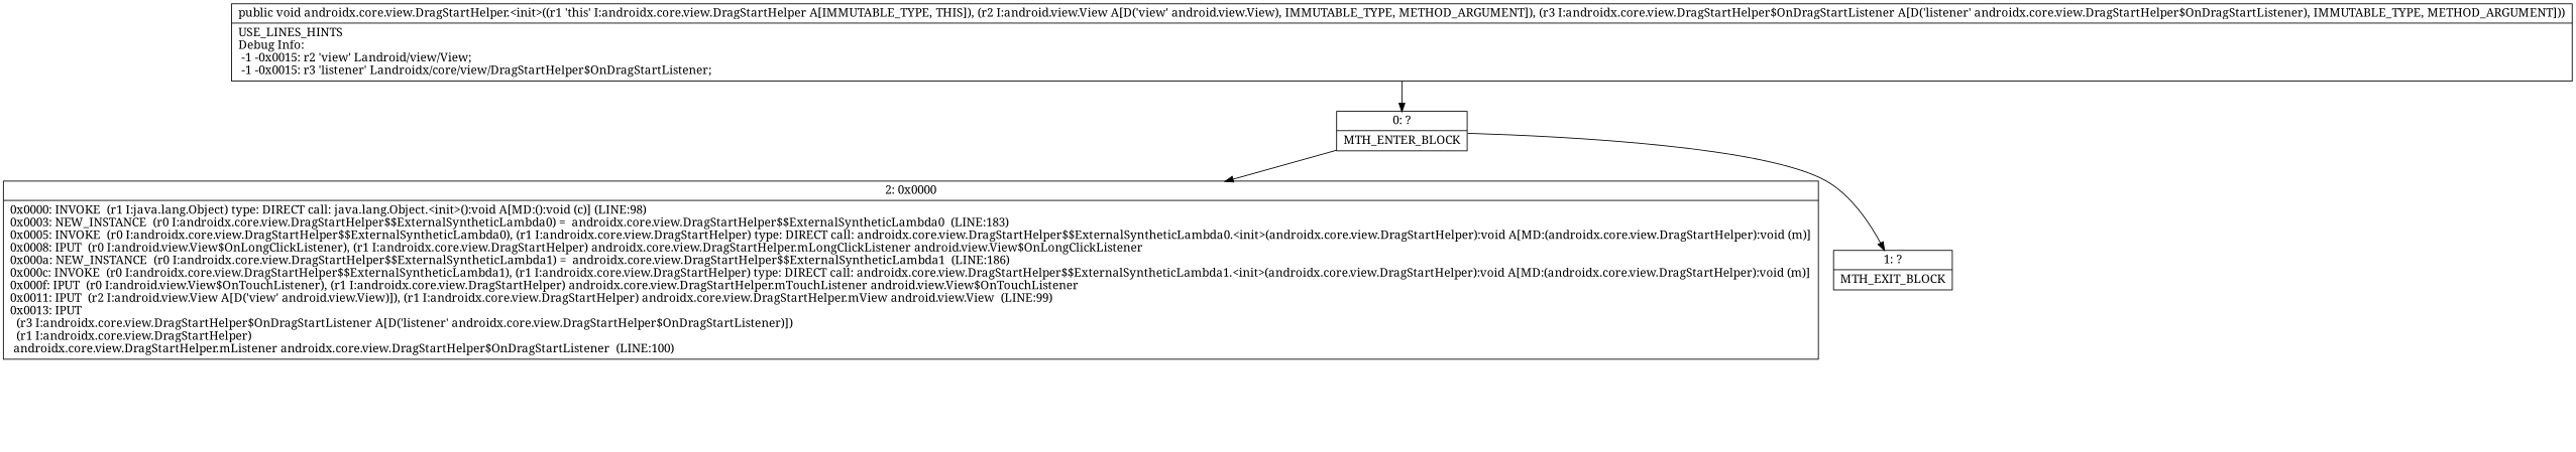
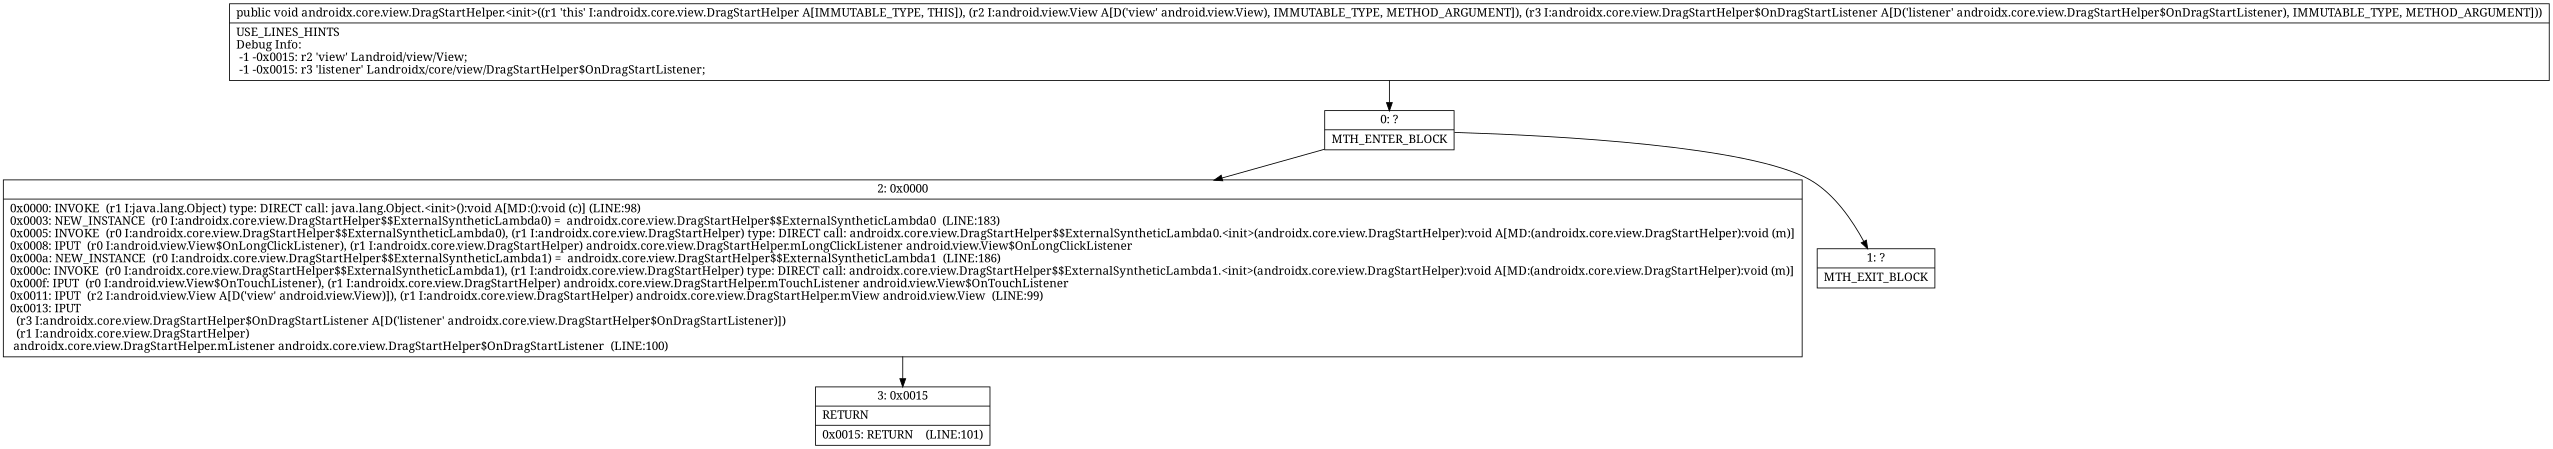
  digraph {
    fontname="Noto Serif"
    node [fontname="Noto Serif" shape=record]
    edge [fontname="Noto Serif"]
    n1 [label="{0\:\ ?|MTH_ENTER_BLOCK\l}"]
    n2 [label="{2\:\ 0x0000|0x0000: INVOKE  (r1 I:java.lang.Object) type: DIRECT call: java.lang.Object.\<init\>():void A[MD:():void (c)] (LINE:98)\l0x0003: NEW_INSTANCE  (r0 I:androidx.core.view.DragStartHelper$$ExternalSyntheticLambda0) =  androidx.core.view.DragStartHelper$$ExternalSyntheticLambda0  (LINE:183)\l0x0005: INVOKE  (r0 I:androidx.core.view.DragStartHelper$$ExternalSyntheticLambda0), (r1 I:androidx.core.view.DragStartHelper) type: DIRECT call: androidx.core.view.DragStartHelper$$ExternalSyntheticLambda0.\<init\>(androidx.core.view.DragStartHelper):void A[MD:(androidx.core.view.DragStartHelper):void (m)]\l0x0008: IPUT  (r0 I:android.view.View$OnLongClickListener), (r1 I:androidx.core.view.DragStartHelper) androidx.core.view.DragStartHelper.mLongClickListener android.view.View$OnLongClickListener \l0x000a: NEW_INSTANCE  (r0 I:androidx.core.view.DragStartHelper$$ExternalSyntheticLambda1) =  androidx.core.view.DragStartHelper$$ExternalSyntheticLambda1  (LINE:186)\l0x000c: INVOKE  (r0 I:androidx.core.view.DragStartHelper$$ExternalSyntheticLambda1), (r1 I:androidx.core.view.DragStartHelper) type: DIRECT call: androidx.core.view.DragStartHelper$$ExternalSyntheticLambda1.\<init\>(androidx.core.view.DragStartHelper):void A[MD:(androidx.core.view.DragStartHelper):void (m)]\l0x000f: IPUT  (r0 I:android.view.View$OnTouchListener), (r1 I:androidx.core.view.DragStartHelper) androidx.core.view.DragStartHelper.mTouchListener android.view.View$OnTouchListener \l0x0011: IPUT  (r2 I:android.view.View A[D('view' android.view.View)]), (r1 I:androidx.core.view.DragStartHelper) androidx.core.view.DragStartHelper.mView android.view.View  (LINE:99)\l0x0013: IPUT  \l  (r3 I:androidx.core.view.DragStartHelper$OnDragStartListener A[D('listener' androidx.core.view.DragStartHelper$OnDragStartListener)])\l  (r1 I:androidx.core.view.DragStartHelper)\l androidx.core.view.DragStartHelper.mListener androidx.core.view.DragStartHelper$OnDragStartListener  (LINE:100)\l}"]
    n3 [label="{1\:\ ?|MTH_EXIT_BLOCK\l}"]
+   n4 [label="{3\:\ 0x0015|RETURN\l|0x0015: RETURN    (LINE:101)\l}"]
    n5 [label="{public void androidx.core.view.DragStartHelper.\<init\>((r1 'this' I:androidx.core.view.DragStartHelper A[IMMUTABLE_TYPE, THIS]), (r2 I:android.view.View A[D('view' android.view.View), IMMUTABLE_TYPE, METHOD_ARGUMENT]), (r3 I:androidx.core.view.DragStartHelper$OnDragStartListener A[D('listener' androidx.core.view.DragStartHelper$OnDragStartListener), IMMUTABLE_TYPE, METHOD_ARGUMENT]))  | USE_LINES_HINTS\lDebug Info:\l  \-1 \-0x0015: r2 'view' Landroid\/view\/View;\l  \-1 \-0x0015: r3 'listener' Landroidx\/core\/view\/DragStartHelper$OnDragStartListener;\l}"]
    n1 -> n2
    n1 -> n3
+   n2 -> n4
    n5 -> n1
  }
